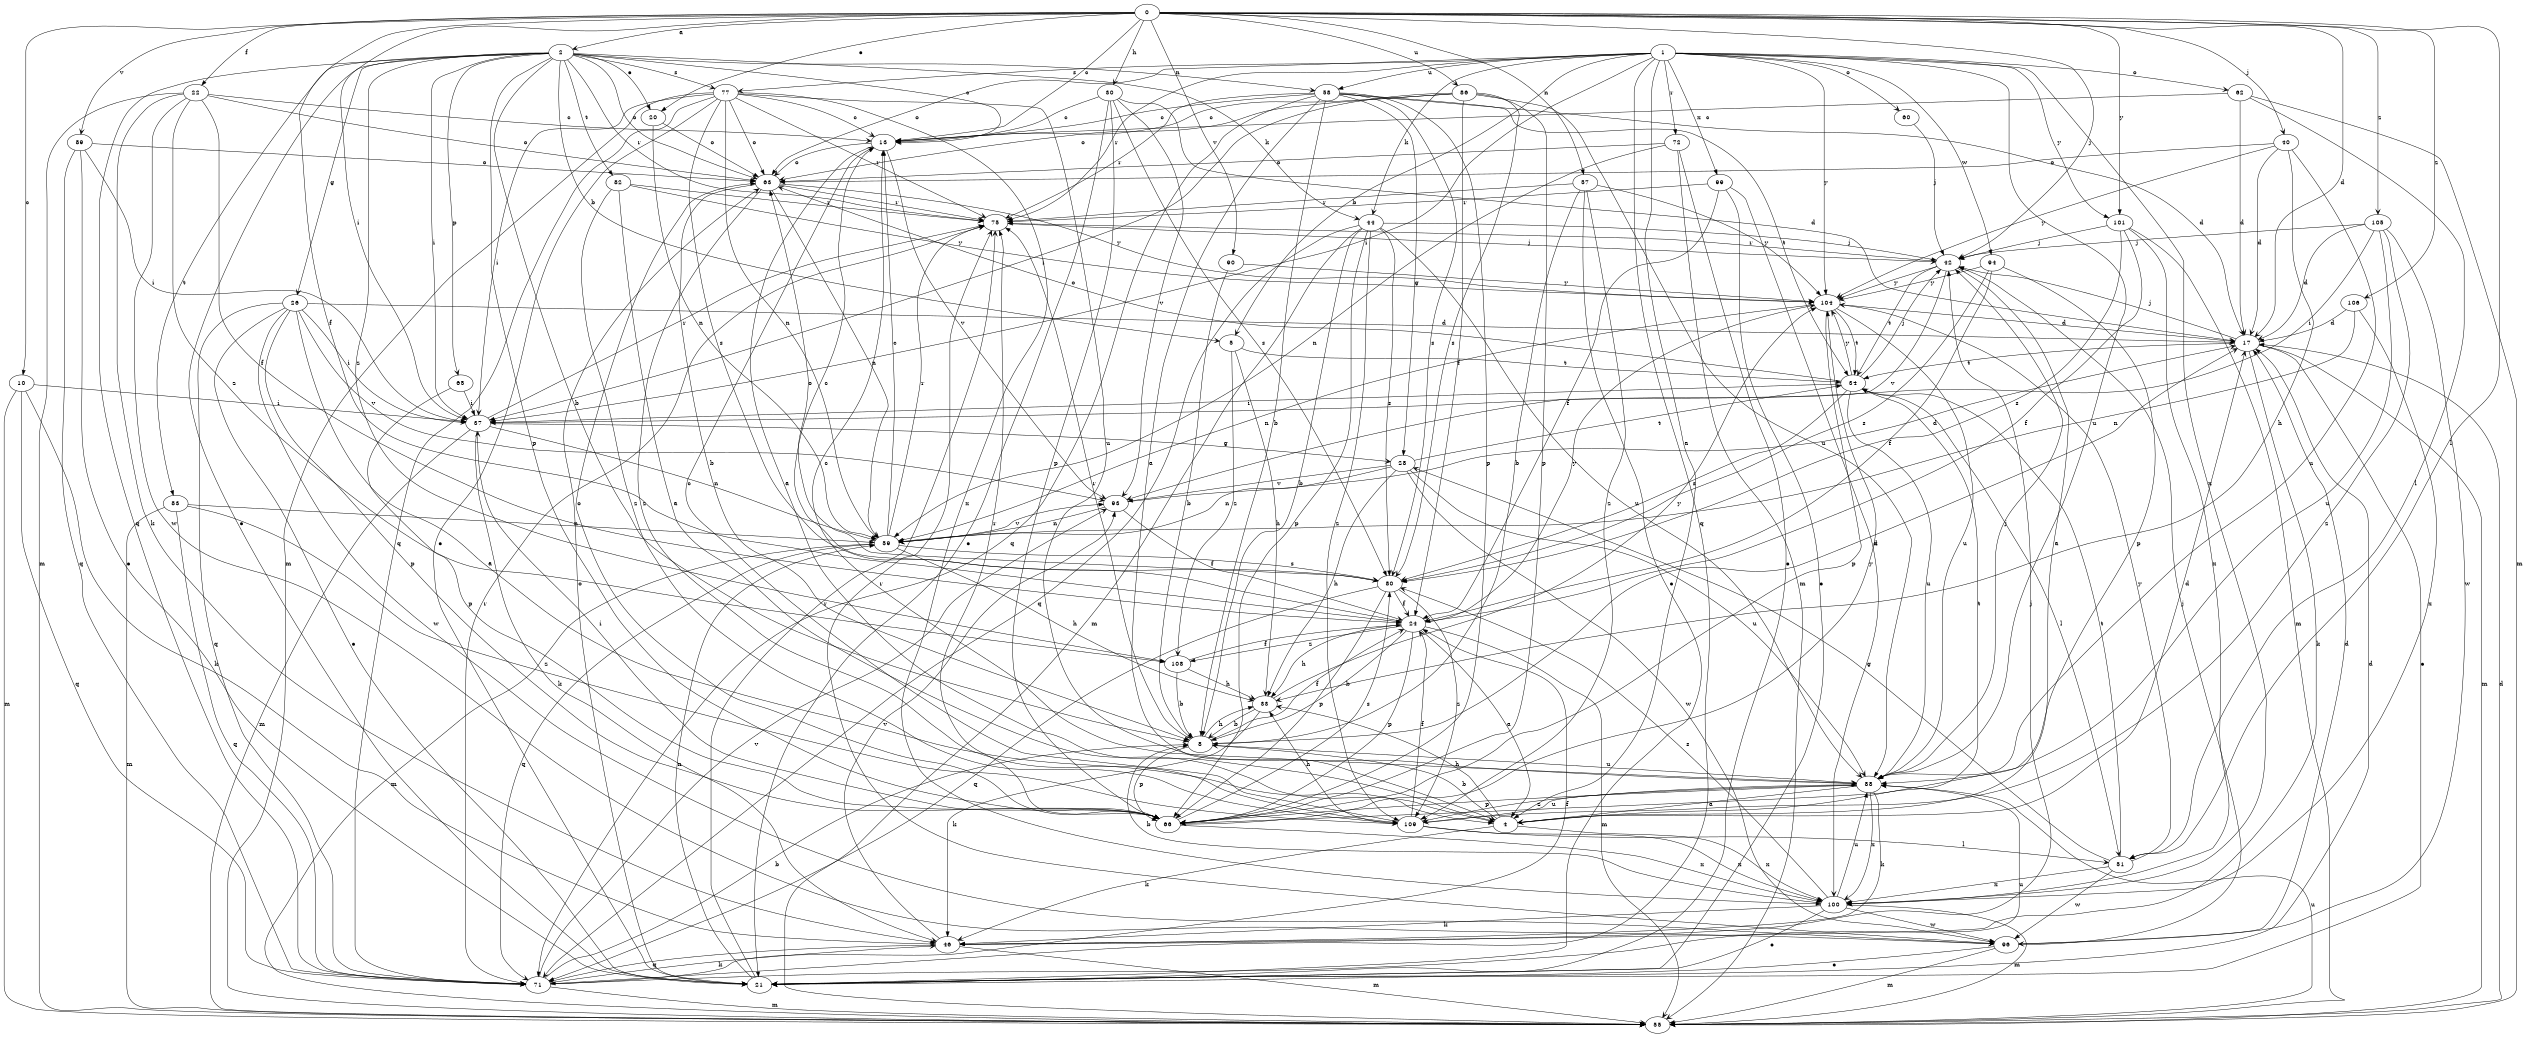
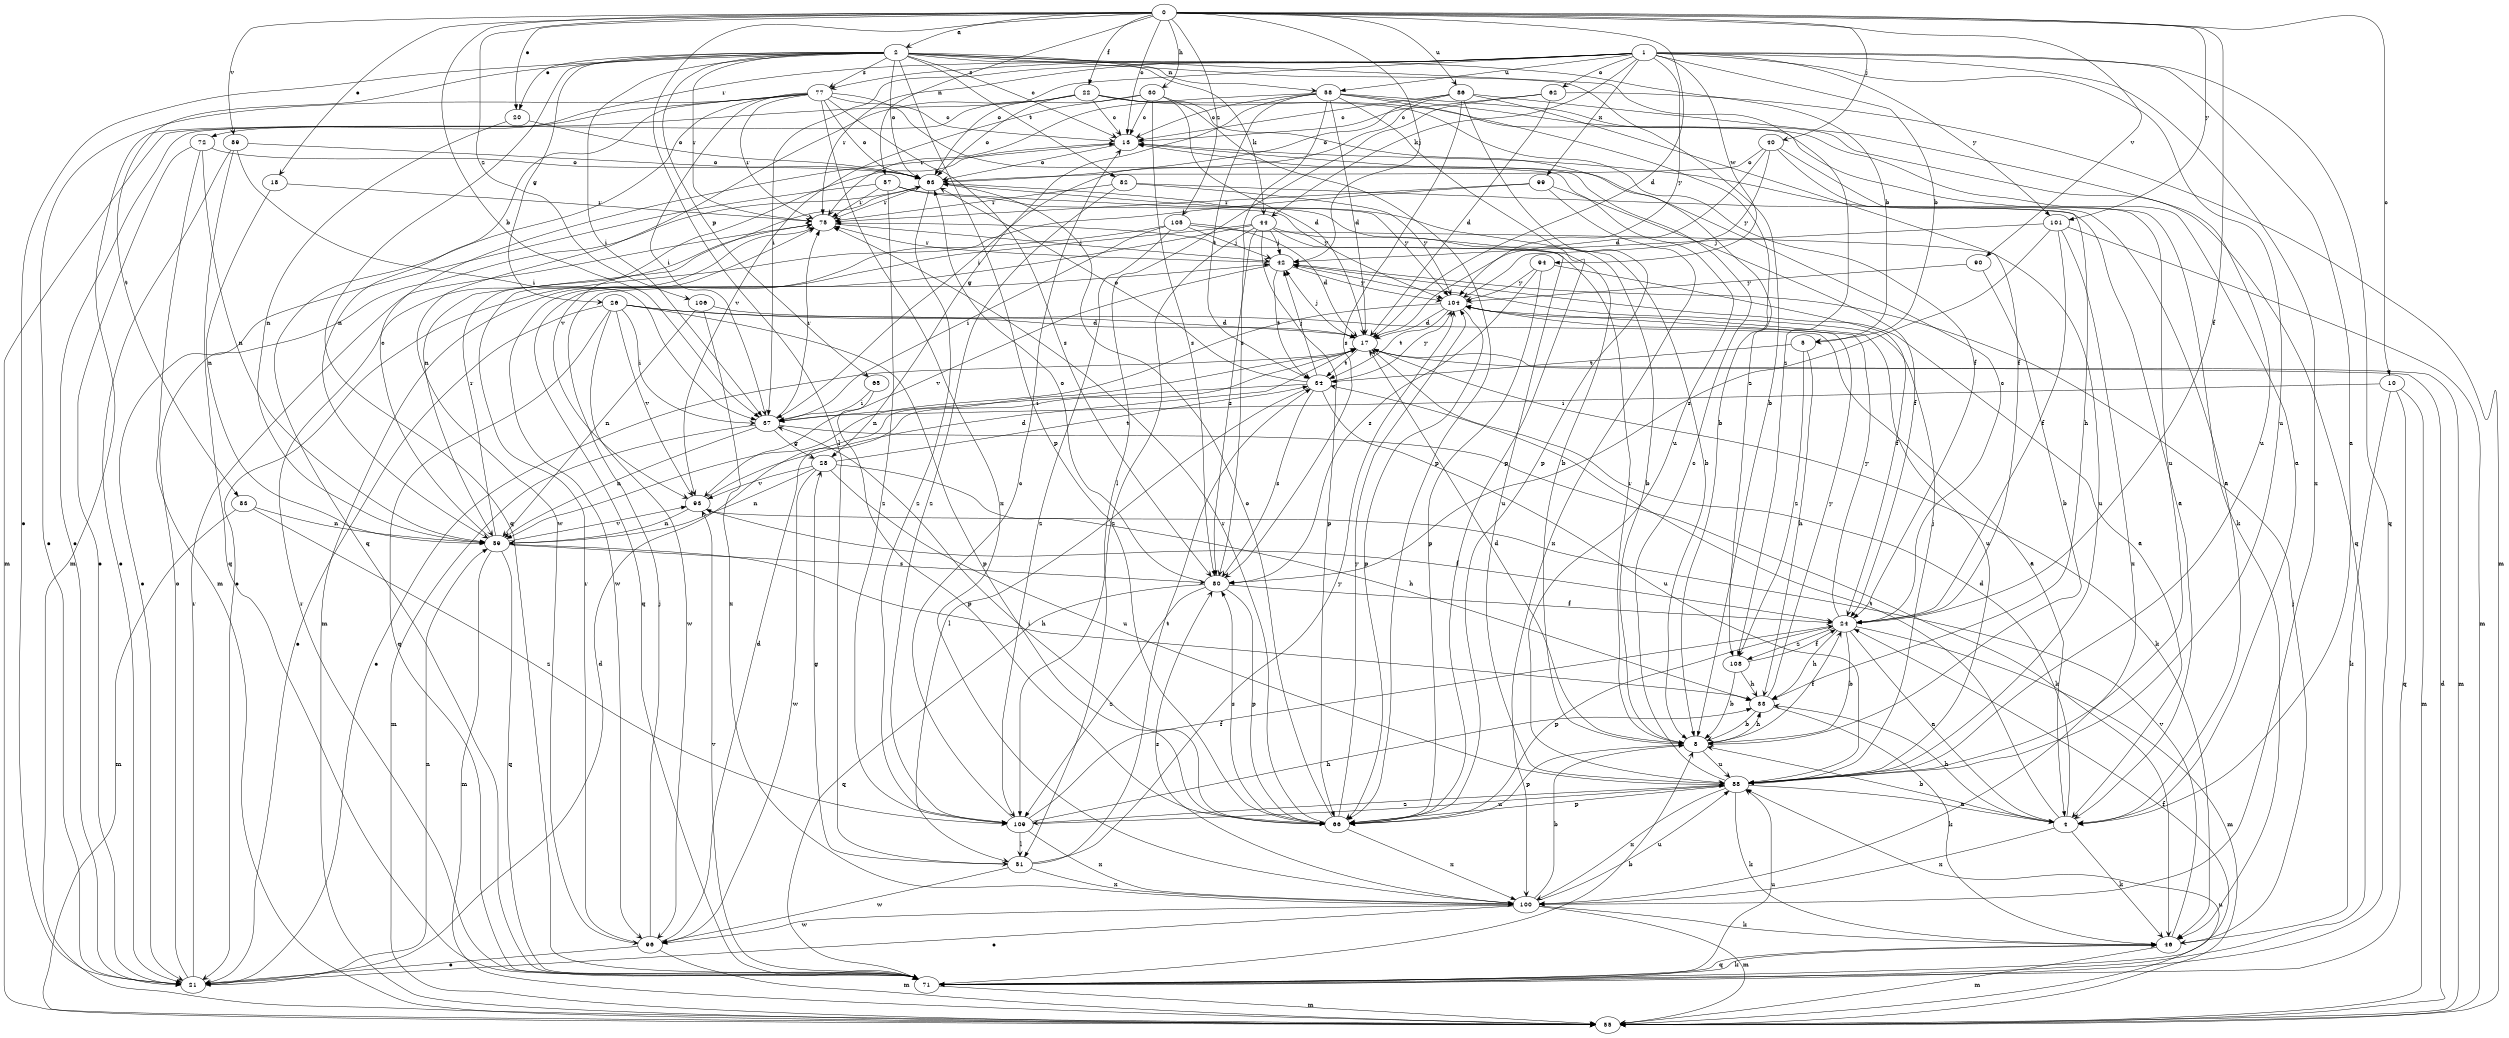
  strict digraph {
    edge [arrowhead=vee]
    0
    2
    10
    13
    17
+   18
    20
    22
    24
    30
    37
    40
    42
    51
    57
    86
    89
    90
    101
    105
    106
    5
    44
    58
    63
    71
    75
    77
    8
    21
    26
    65
    66
    82
    83
    108
    46
    55
    4
    93
    n41 [label=34]
    59
    96
    104
    33
    80
    28
    88
    100
    109
    1
-   60
    62
    72
    94
    99
    0 -> 2 [label=a]
    0 -> 10 [arrowhead=normal label=c]
    0 -> 13 [arrowhead=normal label=c]
    0 -> 17 [label=d]
+   0 -> 18 [label=e]
    0 -> 20 [arrowhead=normal label=e]
    0 -> 22 [arrowhead=normal label=f]
    0 -> 24 [arrowhead=normal label=f]
    0 -> 30 [label=h]
-   0 -> 37 [arrowhead=normal label=i]
+   0 -> 37 [arrowhead=normal label=b]
    0 -> 40 [label=j]
    0 -> 42 [label=j]
    0 -> 51 [label=l]
    0 -> 57 [arrowhead=normal label=n]
    0 -> 86 [label=u]
    0 -> 89 [label=v]
    0 -> 90 [arrowhead=normal label=v]
    0 -> 101 [arrowhead=normal label=y]
    0 -> 105 [label=z]
    0 -> 106 [label=z]
    2 -> 13 [label=c]
    2 -> 20 [arrowhead=normal label=e]
    2 -> 37 [arrowhead=normal label=i]
    2 -> 5 [label=b]
    2 -> 44 [label=k]
    2 -> 58 [label=n]
    2 -> 63 [label=o]
    2 -> 71 [label=q]
    2 -> 75 [label=r]
    2 -> 77 [label=s]
    2 -> 8 [arrowhead=normal label=b]
    2 -> 21 [label=e]
    2 -> 26 [label=g]
    2 -> 65 [label=p]
    2 -> 66 [arrowhead=normal label=p]
    2 -> 82 [arrowhead=normal label=t]
    2 -> 83 [arrowhead=normal label=t]
    2 -> 108 [arrowhead=normal label=z]
    10 -> 37 [arrowhead=normal label=i]
    10 -> 71 [arrowhead=normal label=q]
    10 -> 46 [label=k]
    10 -> 55 [arrowhead=normal label=m]
    13 -> 63 [label=o]
    13 -> 4 [label=a]
    13 -> 93 [label=v]
    17 -> 42 [arrowhead=normal label=j]
    17 -> 21 [arrowhead=normal label=e]
    17 -> 46 [arrowhead=normal label=k]
    17 -> 55 [arrowhead=normal label=m]
    17 -> n41 [arrowhead=normal label=t]
+   18 -> 75 [label=r]
+   18 -> 59 [arrowhead=normal label=n]
    20 -> 63 [arrowhead=normal label=o]
    20 -> 59 [arrowhead=normal label=n]
    22 -> 13 [label=c]
    22 -> 24 [arrowhead=normal label=f]
    22 -> 63 [arrowhead=normal label=o]
    22 -> 108 [arrowhead=normal label=z]
    22 -> 46 [arrowhead=normal label=k]
    22 -> 55 [arrowhead=normal label=m]
    22 -> 96 [label=w]
    24 -> 13 [arrowhead=normal label=c]
    24 -> 8 [arrowhead=normal label=b]
    24 -> 66 [label=p]
    24 -> 108 [arrowhead=normal label=z]
    24 -> 55 [label=m]
    24 -> 4 [arrowhead=normal label=a]
    24 -> 104 [label=y]
    24 -> 33 [arrowhead=normal label=h]
    30 -> 13 [arrowhead=normal label=c]
    30 -> 17 [label=d]
    30 -> 21 [arrowhead=normal label=e]
    30 -> 66 [arrowhead=normal label=p]
    30 -> 93 [label=v]
    30 -> 80 [arrowhead=normal label=s]
    37 -> 75 [arrowhead=normal label=r]
    37 -> 46 [label=k]
    37 -> 55 [arrowhead=normal label=m]
    37 -> 59 [label=n]
    37 -> 28 [label=g]
    40 -> 17 [label=d]
    40 -> 63 [label=o]
    40 -> 104 [label=y]
    40 -> 33 [label=h]
    40 -> 88 [arrowhead=normal label=u]
    42 -> 75 [arrowhead=normal label=r]
    42 -> 4 [label=a]
    42 -> 93 [label=v]
    42 -> n41 [label=t]
    42 -> 104 [label=y]
    51 -> n41 [arrowhead=normal label=t]
    51 -> 96 [arrowhead=normal label=w]
    51 -> 104 [label=y]
    51 -> 28 [label=g]
    51 -> 100 [arrowhead=normal label=x]
    57 -> 75 [arrowhead=normal label=r]
    57 -> 8 [arrowhead=normal label=b]
    57 -> 21 [label=e]
    57 -> 104 [arrowhead=normal label=y]
    57 -> 109 [arrowhead=normal label=z]
    86 -> 13 [arrowhead=normal label=c]
    86 -> 24 [arrowhead=normal label=f]
    86 -> 37 [arrowhead=normal label=i]
    86 -> 63 [label=o]
    86 -> 66 [label=p]
    86 -> 80 [label=s]
    86 -> 88 [arrowhead=normal label=u]
    89 -> 37 [arrowhead=normal label=i]
    89 -> 63 [arrowhead=normal label=o]
    89 -> 71 [label=q]
    89 -> 21 [arrowhead=normal label=e]
    90 -> 8 [label=b]
    90 -> 104 [label=y]
    101 -> 24 [arrowhead=normal label=f]
    101 -> 42 [arrowhead=normal label=j]
    101 -> 55 [arrowhead=normal label=m]
    101 -> 80 [arrowhead=normal label=s]
    101 -> 100 [label=x]
    105 -> 17 [label=d]
    105 -> 37 [label=i]
    105 -> 42 [label=j]
    105 -> 96 [label=w]
    105 -> 88 [arrowhead=normal label=u]
    105 -> 109 [label=z]
    106 -> 17 [arrowhead=normal label=d]
    106 -> 59 [label=n]
    106 -> 100 [label=x]
    5 -> 108 [label=z]
    5 -> n41 [arrowhead=normal label=t]
    5 -> 33 [label=h]
    44 -> 42 [arrowhead=normal label=j]
    44 -> 71 [label=q]
    44 -> 8 [arrowhead=normal label=b]
    44 -> 66 [arrowhead=normal label=p]
    44 -> 55 [label=m]
    44 -> 80 [arrowhead=normal label=s]
    44 -> 88 [label=u]
    44 -> 109 [arrowhead=normal label=z]
    58 -> 13 [label=c]
    58 -> 17 [label=d]
    58 -> 71 [arrowhead=normal label=q]
    58 -> 75 [label=r]
    58 -> 8 [arrowhead=normal label=b]
    58 -> 66 [arrowhead=normal label=p]
    58 -> 4 [label=a]
    58 -> n41 [arrowhead=normal label=t]
    58 -> 80 [label=s]
    58 -> 28 [arrowhead=normal label=g]
    63 -> 75 [label=r]
    63 -> 8 [arrowhead=normal label=b]
    63 -> 59 [label=n]
    63 -> 104 [arrowhead=normal label=y]
    63 -> 109 [arrowhead=normal label=z]
    71 -> 24 [arrowhead=normal label=f]
    71 -> 75 [label=r]
    71 -> 8 [label=b]
    71 -> 46 [label=k]
    71 -> 55 [label=m]
    71 -> 93 [label=v]
    71 -> 88 [label=u]
    75 -> 42 [label=j]
    77 -> 13 [label=c]
    77 -> 37 [label=i]
    77 -> 63 [arrowhead=normal label=o]
    77 -> 71 [arrowhead=normal label=q]
    77 -> 75 [label=r]
    77 -> 21 [arrowhead=normal label=e]
    77 -> 55 [label=m]
    77 -> 59 [label=n]
    77 -> 80 [label=s]
    77 -> 88 [label=u]
    77 -> 100 [arrowhead=normal label=x]
    8 -> 17 [label=d]
    8 -> 24 [label=f]
    8 -> 75 [arrowhead=normal label=r]
    8 -> 66 [arrowhead=normal label=p]
    8 -> 33 [arrowhead=normal label=h]
    8 -> 88 [label=u]
    21 -> 17 [arrowhead=normal label=d]
    21 -> 63 [label=o]
    21 -> 75 [label=r]
    21 -> 59 [arrowhead=normal label=n]
    26 -> 17 [label=d]
    26 -> 37 [label=i]
    26 -> 71 [label=q]
    26 -> 21 [label=e]
    26 -> 66 [arrowhead=normal label=p]
    26 -> 4 [arrowhead=normal label=a]
    26 -> 93 [label=v]
    26 -> 96 [label=w]
    65 -> 37 [arrowhead=normal label=i]
    65 -> 66 [label=p]
    66 -> 37 [label=i]
    66 -> 63 [arrowhead=normal label=o]
    66 -> 75 [arrowhead=normal label=r]
    66 -> 104 [arrowhead=normal label=y]
    66 -> 80 [arrowhead=normal label=s]
    66 -> 100 [arrowhead=normal label=x]
    82 -> 75 [label=r]
    82 -> 4 [label=a]
    82 -> 104 [label=y]
    82 -> 109 [label=z]
-   83 -> 71 [arrowhead=normal label=q]
    83 -> 55 [label=m]
    83 -> 59 [arrowhead=normal label=n]
    83 -> 109 [label=z]
    108 -> 24 [arrowhead=normal label=f]
    108 -> 8 [arrowhead=normal label=b]
    108 -> 33 [label=h]
    46 -> 42 [arrowhead=normal label=j]
    46 -> 71 [label=q]
    46 -> 55 [label=m]
    46 -> 93 [arrowhead=normal label=v]
    55 -> 17 [arrowhead=normal label=d]
    55 -> 88 [arrowhead=normal label=u]
    4 -> 17 [label=d]
    4 -> 8 [label=b]
    4 -> 46 [label=k]
    4 -> n41 [label=t]
    4 -> 33 [label=h]
    4 -> 100 [arrowhead=normal label=x]
    93 -> 17 [label=d]
    93 -> 24 [label=f]
    93 -> 59 [label=n]
    n41 -> 37 [arrowhead=normal label=i]
    n41 -> 42 [arrowhead=normal label=j]
    n41 -> 51 [label=l]
    n41 -> 63 [label=o]
    n41 -> 104 [label=y]
    n41 -> 80 [label=s]
    n41 -> 88 [arrowhead=normal label=u]
    59 -> 13 [arrowhead=normal label=c]
    59 -> 71 [label=q]
    59 -> 75 [label=r]
    59 -> 55 [arrowhead=normal label=m]
    59 -> 93 [arrowhead=normal label=v]
    59 -> 33 [label=h]
    59 -> 80 [label=s]
    96 -> 17 [arrowhead=normal label=d]
    96 -> 42 [arrowhead=normal label=j]
    96 -> 75 [label=r]
    96 -> 21 [label=e]
    96 -> 55 [arrowhead=normal label=m]
    104 -> 17 [label=d]
    104 -> 66 [label=p]
    104 -> n41 [arrowhead=normal label=t]
    104 -> 59 [arrowhead=normal label=n]
    104 -> 88 [arrowhead=normal label=u]
    33 -> 8 [label=b]
    33 -> 46 [arrowhead=normal label=k]
    33 -> 104 [arrowhead=normal label=y]
    80 -> 24 [label=f]
    80 -> 63 [arrowhead=normal label=o]
    80 -> 71 [arrowhead=normal label=q]
    80 -> 66 [arrowhead=normal label=p]
    80 -> 109 [arrowhead=normal label=z]
    28 -> 93 [arrowhead=normal label=v]
    28 -> n41 [arrowhead=normal label=t]
    28 -> 59 [label=n]
    28 -> 96 [label=w]
    28 -> 33 [arrowhead=normal label=h]
    28 -> 88 [label=u]
    88 -> 13 [arrowhead=normal label=c]
    88 -> 42 [arrowhead=normal label=j]
    88 -> 66 [label=p]
    88 -> 46 [arrowhead=normal label=k]
    88 -> 4 [label=a]
    88 -> 100 [label=x]
    88 -> 109 [label=z]
    100 -> 8 [arrowhead=normal label=b]
    100 -> 21 [arrowhead=normal label=e]
    100 -> 46 [arrowhead=normal label=k]
    100 -> 55 [label=m]
    100 -> 96 [arrowhead=normal label=w]
    100 -> 80 [label=s]
    100 -> 88 [arrowhead=normal label=u]
    109 -> 13 [label=c]
    109 -> 24 [label=f]
    109 -> 51 [label=l]
    109 -> 33 [arrowhead=normal label=h]
    109 -> 88 [arrowhead=normal label=u]
    109 -> 100 [label=x]
    1 -> 37 [arrowhead=normal label=i]
    1 -> 101 [arrowhead=normal label=y]
    1 -> 5 [label=b]
    1 -> 44 [label=k]
    1 -> 58 [arrowhead=normal label=u]
    1 -> 63 [arrowhead=normal label=o]
    1 -> 71 [arrowhead=normal label=q]
    1 -> 75 [arrowhead=normal label=r]
    1 -> 77 [label=s]
    1 -> 4 [arrowhead=normal label=a]
    1 -> 104 [arrowhead=normal label=y]
    1 -> 88 [arrowhead=normal label=u]
    1 -> 100 [arrowhead=normal label=x]
-   1 -> 60 [label=o]
    1 -> 62 [label=o]
    1 -> 72 [arrowhead=normal label=r]
    1 -> 94 [arrowhead=normal label=w]
    1 -> 99 [arrowhead=normal label=x]
-   60 -> 42 [arrowhead=normal label=j]
    62 -> 13 [label=c]
    62 -> 17 [label=d]
    62 -> 51 [arrowhead=normal label=l]
    62 -> 55 [label=m]
    72 -> 63 [arrowhead=normal label=o]
    72 -> 21 [label=e]
    72 -> 55 [label=m]
    72 -> 59 [arrowhead=normal label=n]
    94 -> 24 [label=f]
    94 -> 66 [label=p]
    94 -> 104 [label=y]
    94 -> 80 [arrowhead=normal label=s]
    99 -> 24 [arrowhead=normal label=f]
    99 -> 75 [label=r]
    99 -> 21 [label=e]
    99 -> 100 [label=x]
  }
